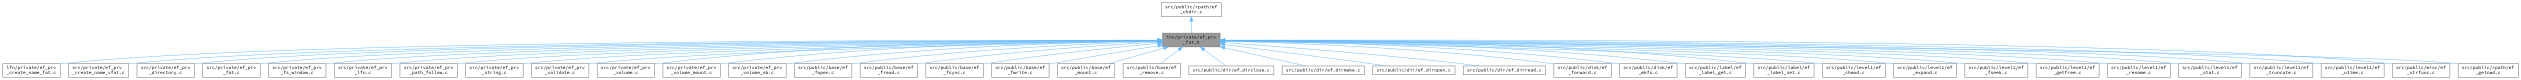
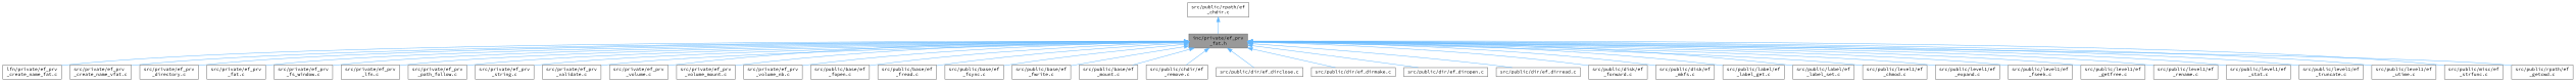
  digraph {
    fontname="Source Code Pro"
    node [color=grey40 fillcolor=white fontname="Source Code Pro" fontsize=10 shape=box style=filled]
    edge [color=steelblue1 dir=back fontname="Source Code Pro" fontsize=10 labelfontname=Helvetica labelfontsize=10 style=solid]
    n1 [color=gray40 fillcolor=grey60 fontcolor=black height=0.2 label="inc/private/ef_prv\l_fat.h" width=0.4]
    n2 [height=0.2 label="lfn/private/ef_prv\l_create_name_fat.c" width=0.4]
    n3 [height=0.2 label="src/private/ef_prv\l_create_name_vfat.c" width=0.4]
    n4 [height=0.2 label="src/private/ef_prv\l_directory.c" width=0.4]
    n5 [height=0.2 label="src/private/ef_prv\l_fat.c" width=0.4]
    n6 [height=0.2 label="src/private/ef_prv\l_fs_window.c" width=0.4]
    n7 [height=0.2 label="src/private/ef_prv\l_lfn.c" width=0.4]
    n8 [height=0.2 label="src/private/ef_prv\l_path_follow.c" width=0.4]
    n9 [height=0.2 label="src/private/ef_prv\l_string.c" width=0.4]
    n10 [height=0.2 label="src/private/ef_prv\l_validate.c" width=0.4]
    n11 [height=0.2 label="src/private/ef_prv\l_volume.c" width=0.4]
    n12 [height=0.2 label="src/private/ef_prv\l_volume_mount.c" width=0.4]
    n13 [height=0.2 label="src/private/ef_prv\l_volume_nb.c" width=0.4]
    n14 [height=0.2 label="src/public/base/ef\l_fopen.c" width=0.4]
    n15 [height=0.2 label="src/public/base/ef\l_fread.c" width=0.4]
    n16 [height=0.2 label="src/public/base/ef\l_fsync.c" width=0.4]
    n17 [height=0.2 label="src/public/base/ef\l_fwrite.c" width=0.4]
    n18 [height=0.2 label="src/public/base/ef\l_mount.c" width=0.4]
-   n19 [height=0.2 label="src/public/base/ef\l_remove.c" width=0.4]
+   n19 [height=0.2 label="src/public/chdir/ef\l_remove.c" width=0.4]
    n20 [height=0.2 label="src/public/dir/ef_dirclose.c" width=0.4]
    n21 [height=0.2 label="src/public/dir/ef_dirmake.c" width=0.4]
    n22 [height=0.2 label="src/public/dir/ef_diropen.c" width=0.4]
    n23 [height=0.2 label="src/public/dir/ef_dirread.c" width=0.4]
    n24 [height=0.2 label="src/public/disk/ef\l_forward.c" width=0.4]
    n25 [height=0.2 label="src/public/disk/ef\l_mkfs.c" width=0.4]
    n26 [height=0.2 label="src/public/label/ef\l_label_get.c" width=0.4]
    n27 [height=0.2 label="src/public/label/ef\l_label_set.c" width=0.4]
    n28 [height=0.2 label="src/public/level1/ef\l_chmod.c" width=0.4]
    n29 [height=0.2 label="src/public/level1/ef\l_expand.c" width=0.4]
    n30 [height=0.2 label="src/public/level1/ef\l_fseek.c" width=0.4]
    n31 [height=0.2 label="src/public/level1/ef\l_getfree.c" width=0.4]
    n32 [height=0.2 label="src/public/level1/ef\l_rename.c" width=0.4]
    n33 [height=0.2 label="src/public/level1/ef\l_stat.c" width=0.4]
    n34 [height=0.2 label="src/public/level1/ef\l_truncate.c" width=0.4]
    n35 [height=0.2 label="src/public/level1/ef\l_utime.c" width=0.4]
    n36 [height=0.2 label="src/public/misc/ef\l_strfunc.c" width=0.4]
    n37 [height=0.2 label="src/public/rpath/ef\l_getcwd.c" width=0.4]
    n38 [height=0.2 label="src/public/rpath/ef\l_chdir.c" width=0.4]
    n1 -> n2
    n1 -> n3
    n1 -> n4
    n1 -> n5
    n1 -> n6
    n1 -> n7
    n1 -> n8
    n1 -> n9
    n1 -> n10
    n1 -> n11
    n1 -> n12
    n1 -> n13
    n1 -> n14
    n1 -> n15
    n1 -> n16
    n1 -> n17
    n1 -> n18
    n1 -> n19
    n1 -> n20
    n1 -> n21
    n1 -> n22
    n1 -> n23
    n1 -> n24
    n1 -> n25
    n1 -> n26
    n1 -> n27
    n1 -> n28
    n1 -> n29
    n1 -> n30
    n1 -> n31
    n1 -> n32
    n1 -> n33
    n1 -> n34
    n1 -> n35
    n1 -> n36
    n1 -> n37
    n38 -> n1
  }
